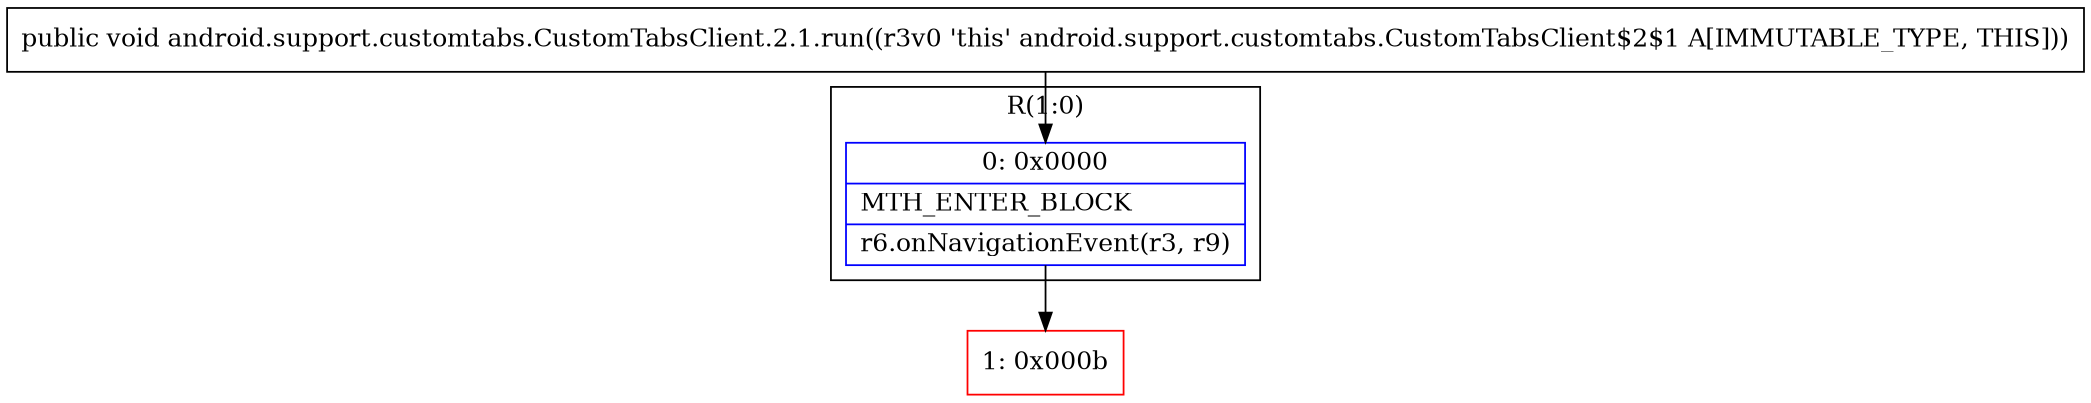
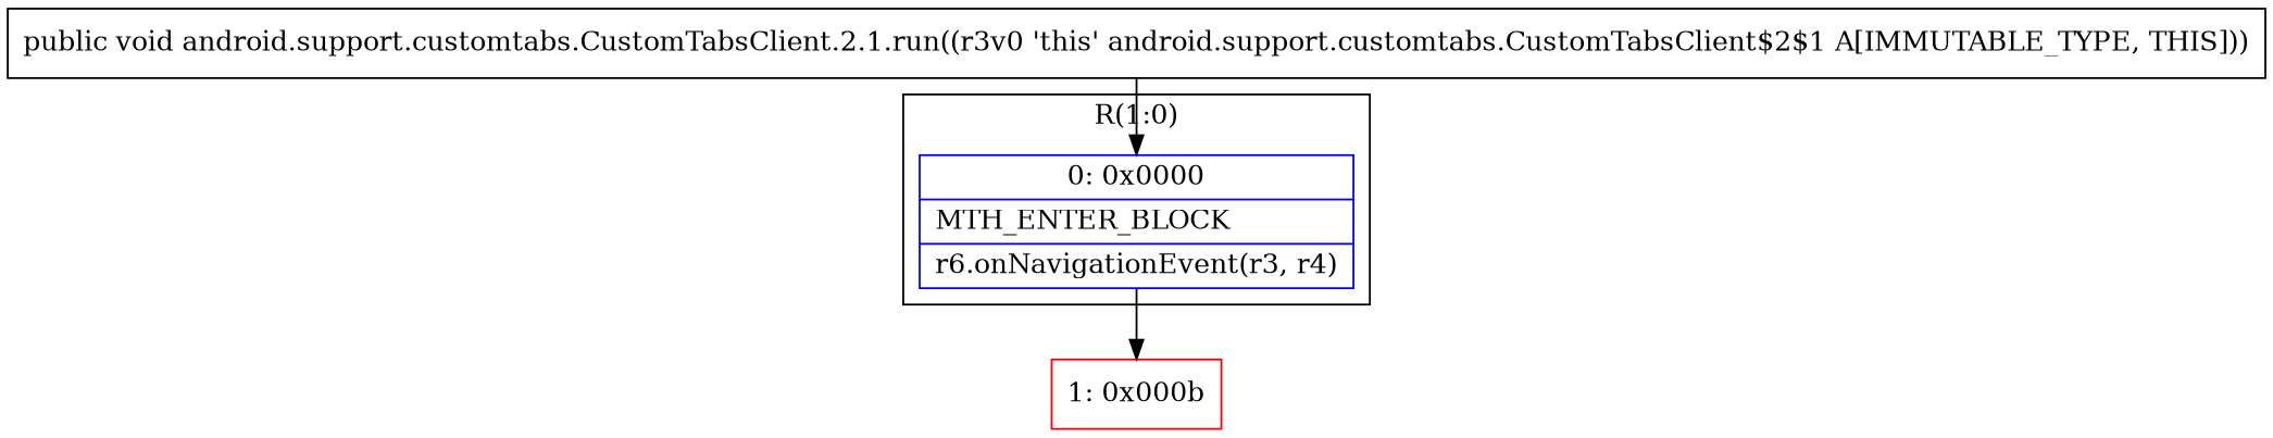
  digraph {
    node [shape=record]
-   n1 [color=blue label="{0\:\ 0x0000|MTH_ENTER_BLOCK\l|r6.onNavigationEvent(r3, r9)\l}"]
+   n1 [color=blue label="{0\:\ 0x0000|MTH_ENTER_BLOCK\l|r6.onNavigationEvent(r3, r4)\l}"]
    n2 [color=red label="{1\:\ 0x000b}"]
    n3 [label="{public void android.support.customtabs.CustomTabsClient.2.1.run((r3v0 'this' android.support.customtabs.CustomTabsClient$2$1 A[IMMUTABLE_TYPE, THIS])) }"]
    subgraph cluster_1 {
      label="R(1:0)"
      n1
    }
    n1 -> n2
    n3 -> n1
  }
